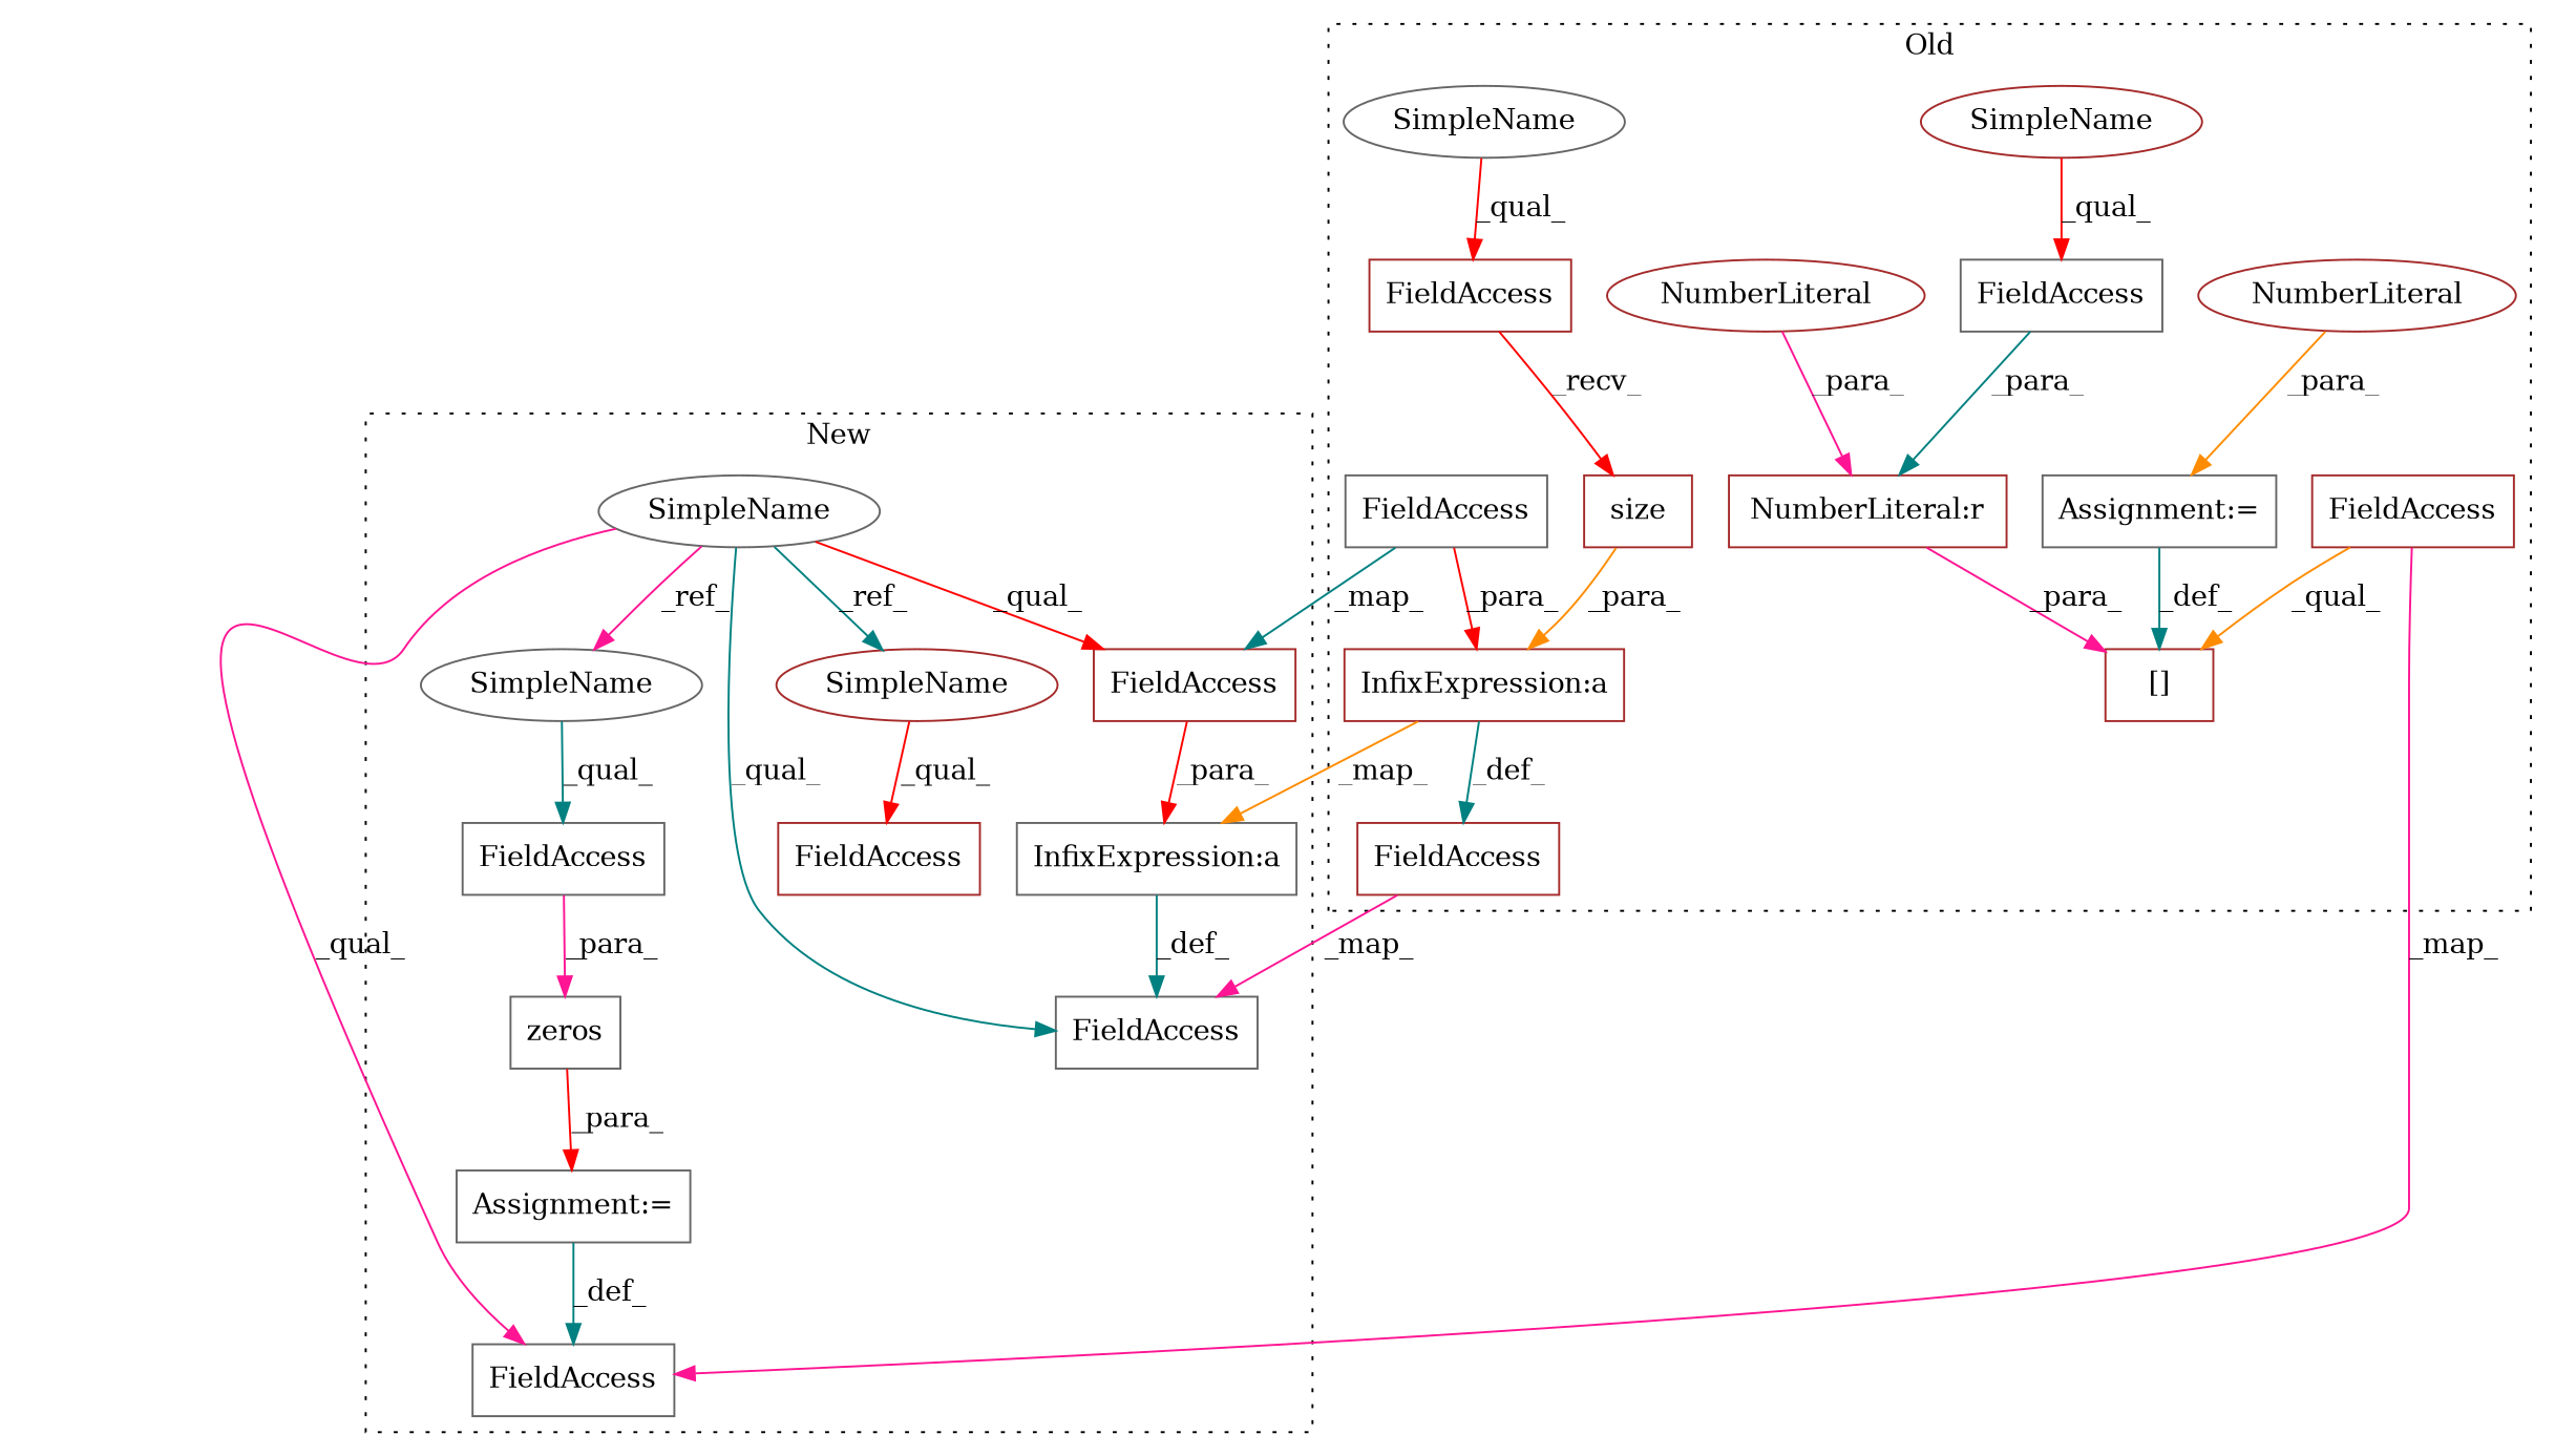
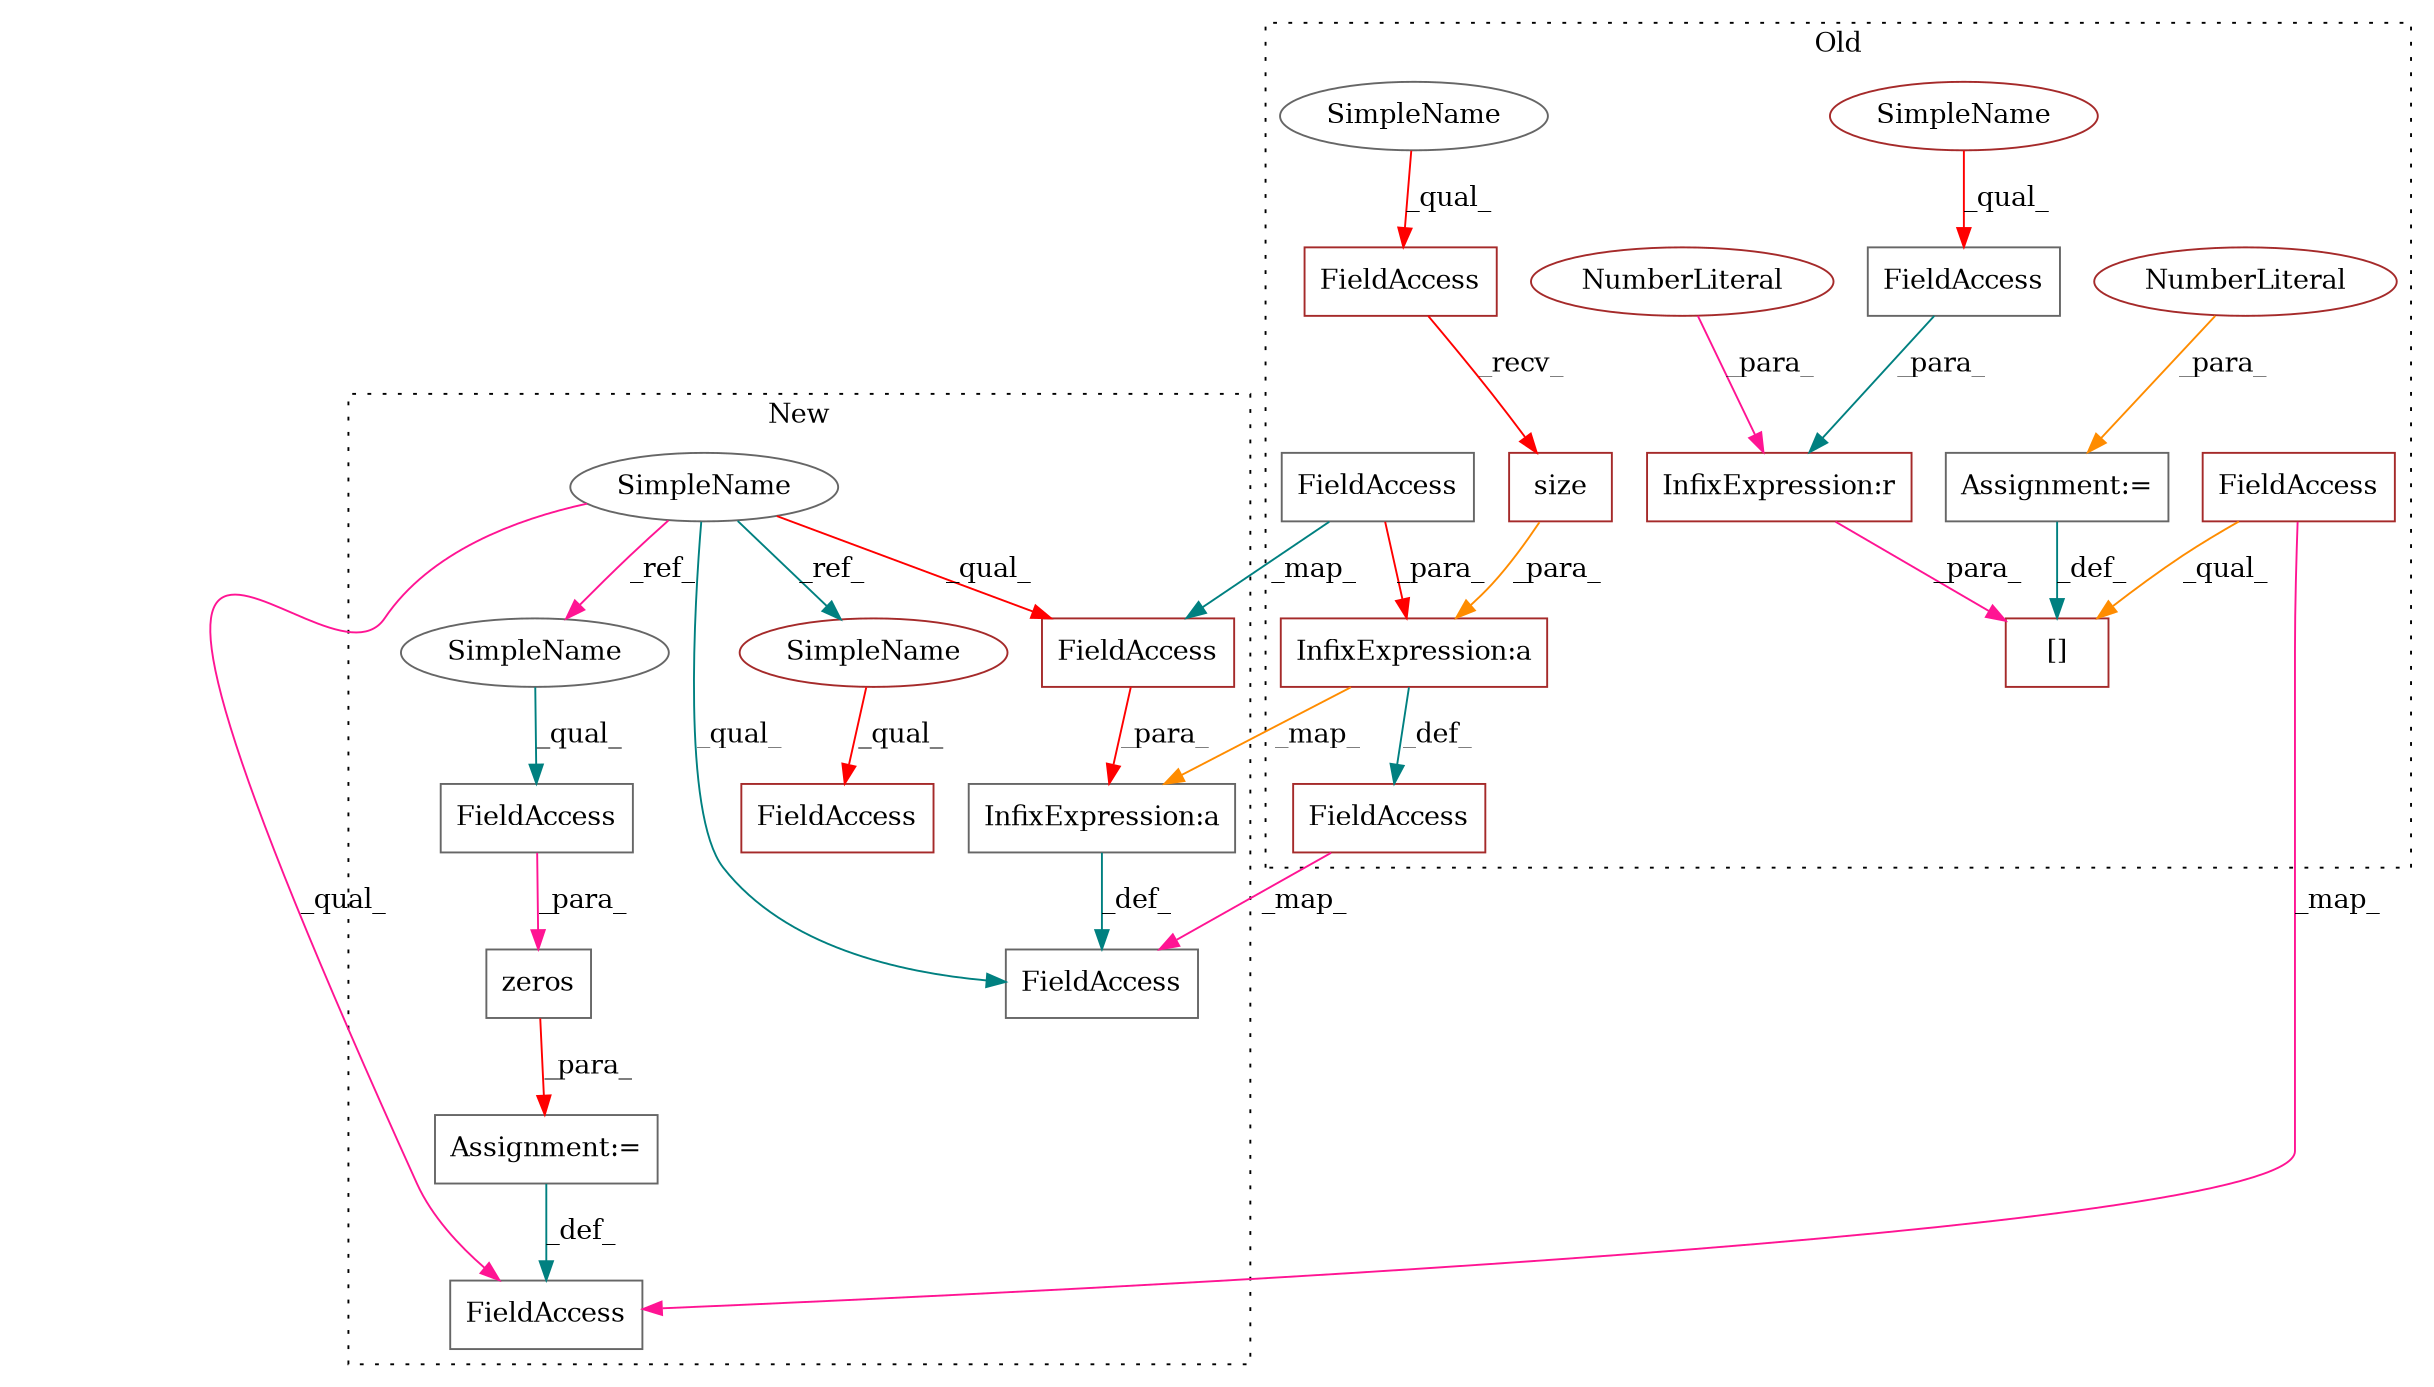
  digraph {
    node [a=22 l=4 s=6721 shape=box color=brown]
    edge [color=teal]
    n1 [a=32 l=6 label=size s=6659]
    n2 [l=6 label=FieldAccess s=6652]
    n3 [l=17 label=FieldAccess s=6704 color=gray40]
-   n4 [a=27 label="NumberLiteral:r"]
+   n4 [a=27 label="InfixExpression:r"]
    n5 [a=2 l="18,1" label="[]" s="6685,6727"]
    n6 [a=34 l=1 label=NumberLiteral s=6725 shape=ellipse]
    n7 [a=7 l=1 label="Assignment:=" s=6728 color=gray40]
    n8 [a=34 l=1 label=NumberLiteral s=6729 shape=ellipse]
    n9 [l=17 label=FieldAccess s=6685]
    n10 [l=9 label=FieldAccess s=6669 color=gray40]
    n11 [a=27 l=3 label="InfixExpression:a" s=6666]
    n12 [l=6 label=FieldAccess s=6632]
    n13 [a=42 label=SimpleName s=6704 shape=ellipse]
    n14 [a=42 label=SimpleName s=6652 shape=ellipse color=gray40]
    n15 [a=32 l="6,1" label=zeros s="6715,6731" color=gray40]
    n16 [a=7 l=1 label="Assignment:=" s=6708 color=gray40]
    n17 [l=10 label=FieldAccess color=gray40]
    n18 [a=42 label=SimpleName s=6594 shape=ellipse color=gray40]
    n19 [l=10 label=FieldAccess s=6673]
    n20 [l=17 label=FieldAccess s=6691 color=gray40]
    n21 [l=9 label=FieldAccess s=6650]
    n22 [a=27 l=3 label="InfixExpression:a" s=6659 color=gray40]
    n23 [l=6 label=FieldAccess s=6642 color=gray40]
    n24 [a=42 label=SimpleName shape=ellipse color=gray40]
    n25 [a=42 label=SimpleName s=6673 shape=ellipse]
    subgraph cluster_1 {
      label=Old
      style=dotted
      n1
      n2
      n3
      n4
      n5
      n6
      n7
      n8
      n9
      n10
      n11
      n12
      n13
      n14
    }
    subgraph cluster_2 {
      label=New
      style=dotted
      n15
      n16
      n17
      n18
      n19
      n20
      n21
      n22
      n23
      n24
      n25
    }
    n1 -> n11 [label=_para_ color=darkorange]
    n2 -> n1 [label=_recv_ color=red]
    n3 -> n4 [label=_para_]
    n4 -> n5 [label=_para_ color=deeppink]
    n6 -> n4 [label=_para_ color=deeppink]
    n7 -> n5 [label=_def_]
    n8 -> n7 [label=_para_ color=darkorange]
    n9 -> n5 [label=_qual_ color=darkorange]
    n9 -> n20 [label=_map_ color=deeppink]
    n10 -> n11 [label=_para_ color=red]
    n10 -> n21 [label=_map_]
    n11 -> n12 [label=_def_]
    n11 -> n22 [label=_map_ color=darkorange]
    n12 -> n23 [label=_map_ color=deeppink]
    n13 -> n3 [label=_qual_ color=red]
    n14 -> n2 [label=_qual_ color=red]
    n15 -> n16 [label=_para_ color=red]
    n16 -> n20 [label=_def_]
    n17 -> n15 [label=_para_ color=deeppink]
    n18 -> n20 [label=_qual_ color=deeppink]
    n18 -> n21 [label=_qual_ color=red]
    n18 -> n23 [label=_qual_]
    n18 -> n24 [label=_ref_ color=deeppink]
    n18 -> n25 [label=_ref_]
    n21 -> n22 [label=_para_ color=red]
    n22 -> n23 [label=_def_]
    n24 -> n17 [label=_qual_]
    n25 -> n19 [label=_qual_ color=red]
  }
